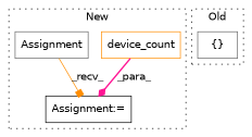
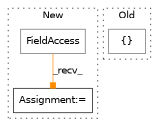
  digraph {
    fontname="DejaVu Sans"
    node [color=gray40 fontname="DejaVu Sans" shape=box]
    edge [fontname="DejaVu Sans"]
-   n1 [a=32 color=darkorange l=14 label=device_count s=1590]
-   n2 [a=22 l=10 label=Assignment s=1579]
+   n2 [a=22 l=10 label=FieldAccess s=1579]
    n3 [a=7 color=black l=1 label="Assignment:=" s=1533]
    n4 [a=4 l="1,1" label="{}" s="1626,1630"]
    subgraph cluster_1 {
      label=New
      style=dotted
-     n1
      n2
      n3
    }
    subgraph cluster_2 {
      label=Old
      style=dotted
      n4
    }
-   n1 -> n3 [arrowhead=diamond color=deeppink label=_para_ style=bold]
    n2 -> n3 [arrowhead=box color=darkorange label=_recv_ style=solid]
  }
